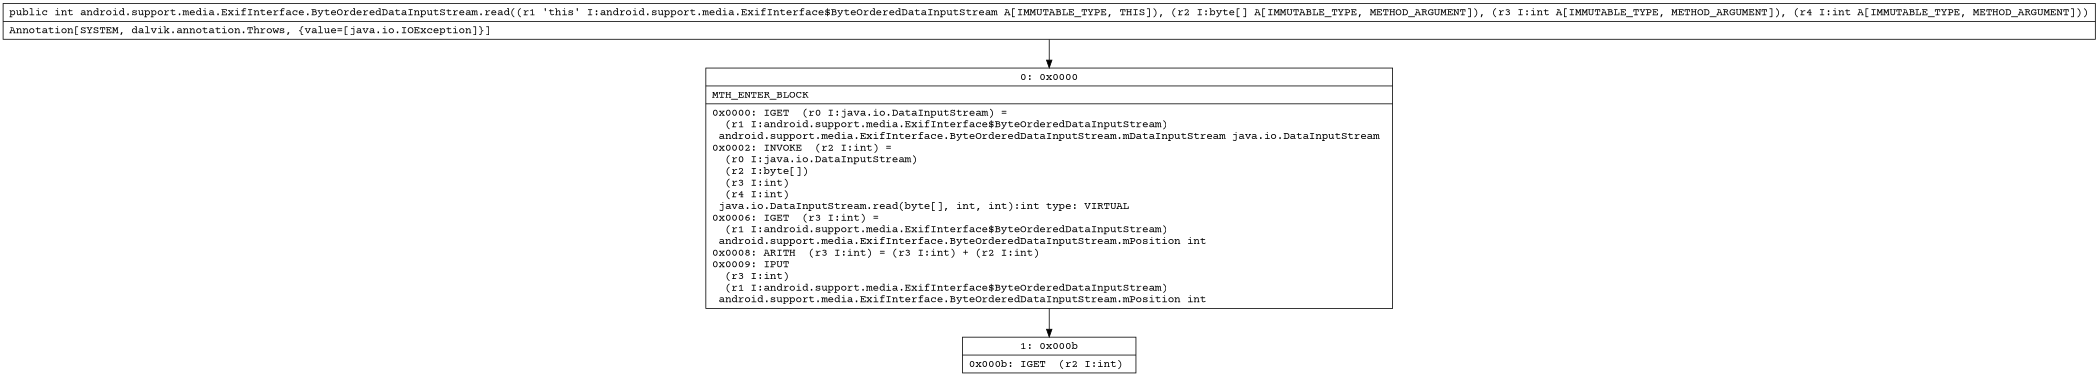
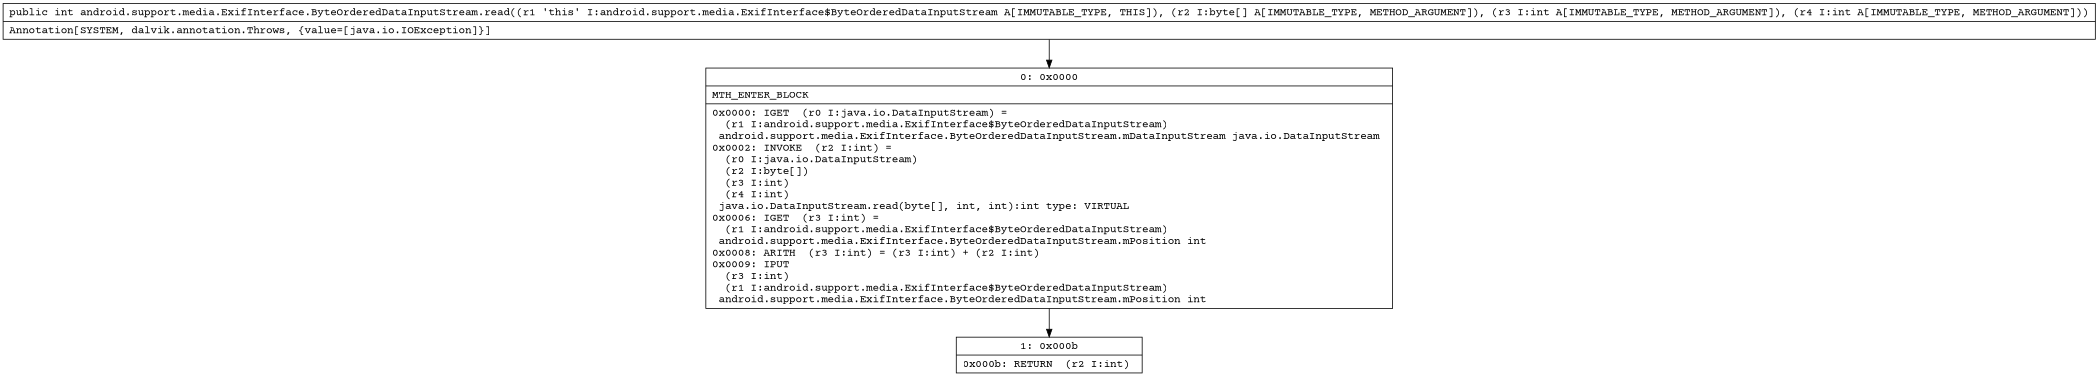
  digraph {
    fontname="Courier Prime"
    node [shape=record fontname="Courier Prime"]
    edge [fontname="Courier Prime"]
    n1 [label="{0\:\ 0x0000|MTH_ENTER_BLOCK\l|0x0000: IGET  (r0 I:java.io.DataInputStream) = \l  (r1 I:android.support.media.ExifInterface$ByteOrderedDataInputStream)\l android.support.media.ExifInterface.ByteOrderedDataInputStream.mDataInputStream java.io.DataInputStream \l0x0002: INVOKE  (r2 I:int) = \l  (r0 I:java.io.DataInputStream)\l  (r2 I:byte[])\l  (r3 I:int)\l  (r4 I:int)\l java.io.DataInputStream.read(byte[], int, int):int type: VIRTUAL \l0x0006: IGET  (r3 I:int) = \l  (r1 I:android.support.media.ExifInterface$ByteOrderedDataInputStream)\l android.support.media.ExifInterface.ByteOrderedDataInputStream.mPosition int \l0x0008: ARITH  (r3 I:int) = (r3 I:int) + (r2 I:int) \l0x0009: IPUT  \l  (r3 I:int)\l  (r1 I:android.support.media.ExifInterface$ByteOrderedDataInputStream)\l android.support.media.ExifInterface.ByteOrderedDataInputStream.mPosition int \l}"]
-   n2 [label="{1\:\ 0x000b|0x000b: IGET  (r2 I:int) \l}"]
+   n2 [label="{1\:\ 0x000b|0x000b: RETURN  (r2 I:int) \l}"]
    n3 [label="{public int android.support.media.ExifInterface.ByteOrderedDataInputStream.read((r1 'this' I:android.support.media.ExifInterface$ByteOrderedDataInputStream A[IMMUTABLE_TYPE, THIS]), (r2 I:byte[] A[IMMUTABLE_TYPE, METHOD_ARGUMENT]), (r3 I:int A[IMMUTABLE_TYPE, METHOD_ARGUMENT]), (r4 I:int A[IMMUTABLE_TYPE, METHOD_ARGUMENT]))  | Annotation[SYSTEM, dalvik.annotation.Throws, \{value=[java.io.IOException]\}]\l}"]
    n1 -> n2
    n3 -> n1
  }
